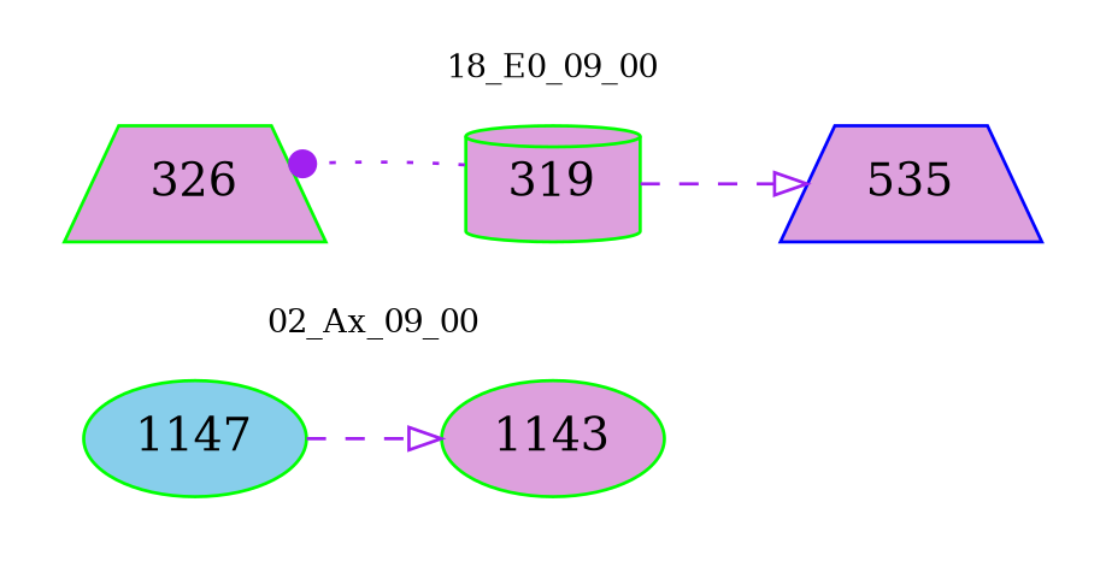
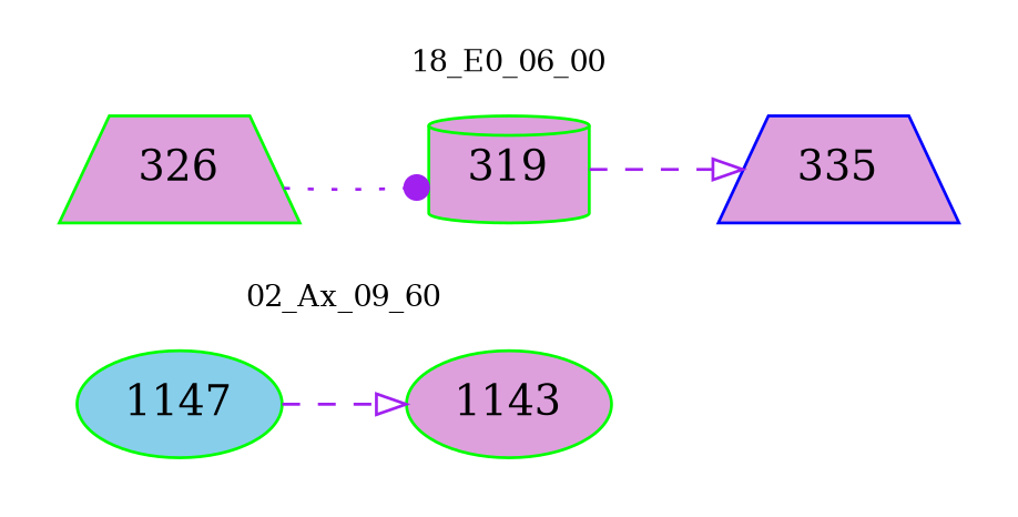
  digraph {
    rankdir=LR
    node [color=green fillcolor=plum shape=ellipse style=filled]
    edge [arrowhead=onormal color=purple style=dashed]
    n1 [fillcolor=skyblue label=1147]
    n2 [label=1143]
    n3 [label=326 shape=trapezium]
    n4 [label=319 shape=cylinder]
-   n5 [color=blue label=535 shape=trapezium]
+   n5 [color=blue label=335 shape=trapezium]
    subgraph cluster_1 {
      color=white
      fontsize=10
-     label="02_Ax_09_00"
+     label="02_Ax_09_60"
      n1
      n2
    }
    subgraph cluster_2 {
      color=white
      fontsize=10
-     label="18_E0_09_00"
+     label="18_E0_06_00"
      n3
      n4
      n5
    }
    n1 -> n2
-   n4 -> n3 [arrowhead=dot style=dotted]
+   n3 -> n4 [arrowhead=dot style=dotted]
    n4 -> n5
  }
